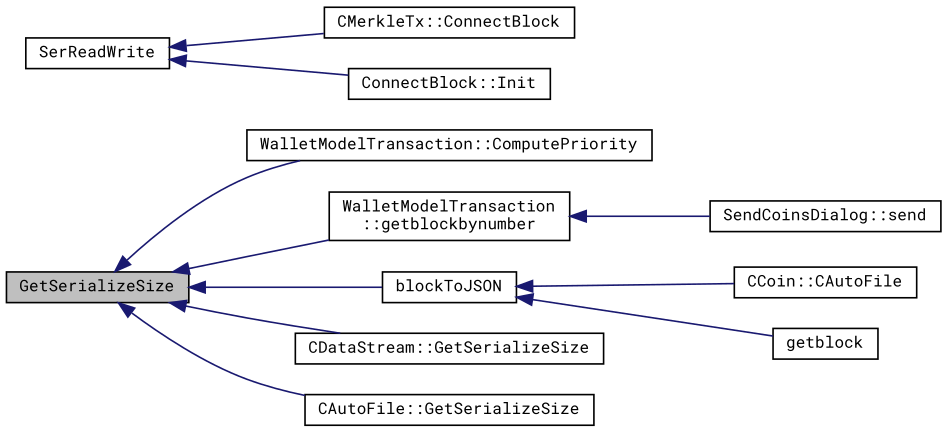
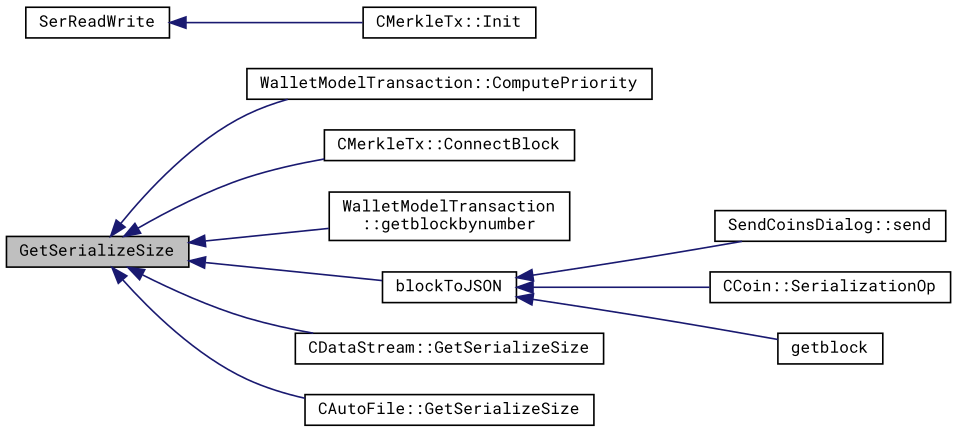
  digraph {
    fontname="Roboto Mono"
    rankdir=LR
    node [color=black fillcolor=white fontname="Roboto Mono" fontsize=10 shape=record style=filled]
    edge [color=midnightblue dir=back fontname="Roboto Mono" fontsize=10 labelfontname=Helvetica labelfontsize=10 style=solid]
    n1 [fillcolor=grey75 fontcolor=black height=0.2 label=GetSerializeSize width=0.4]
    n2 [height=0.2 label="WalletModelTransaction::ComputePriority" width=0.4]
    n3 [height=0.2 label="CMerkleTx::ConnectBlock" width=0.4]
    n4 [height=0.2 label="WalletModelTransaction\l::getblockbynumber" width=0.4]
    n5 [height=0.2 label=blockToJSON width=0.4]
    n6 [height=0.2 label="CDataStream::GetSerializeSize" width=0.4]
    n7 [height=0.2 label="CAutoFile::GetSerializeSize" width=0.4]
    n8 [height=0.2 label="SendCoinsDialog::send" width=0.4]
-   n9 [height=0.2 label="CCoin::CAutoFile" width=0.4]
+   n9 [height=0.2 label="CCoin::SerializationOp" width=0.4]
    n10 [height=0.2 label=getblock width=0.4]
    n11 [height=0.2 label=SerReadWrite width=0.4]
-   n12 [height=0.2 label="ConnectBlock::Init" width=0.4]
+   n12 [height=0.2 label="CMerkleTx::Init" width=0.4]
    n1 -> n2
-   n11 -> n3
+   n1 -> n3
    n1 -> n4
    n1 -> n5
    n1 -> n6
    n1 -> n7
-   n4 -> n8
+   n5 -> n8
    n5 -> n9
    n5 -> n10
    n11 -> n12
  }
